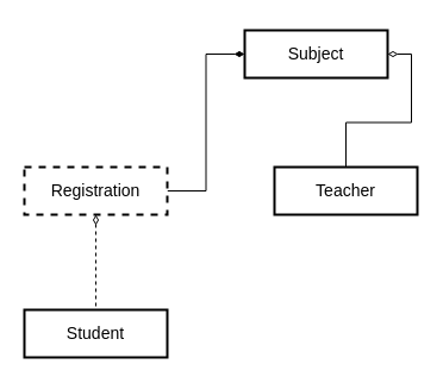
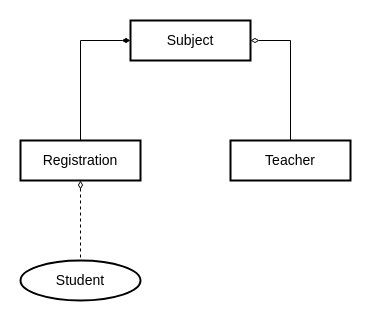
  <mxCell id="0" />
  <mxCell id="1" parent="0" />
  <mxCell id="2" style="edgeStyle=orthogonalEdgeStyle;rounded=0;orthogonalLoop=1;jettySize=auto;html=1;entryX=0.5;entryY=0;entryDx=0;entryDy=0;endArrow=none;endFill=0;startArrow=diamondThin;startFill=0;dashed=1;" edge="1" parent="1" source="4" target="5"><mxGeometry relative="1" as="geometry" /></mxCell>
  <mxCell id="3" style="edgeStyle=orthogonalEdgeStyle;rounded=0;orthogonalLoop=1;jettySize=auto;html=1;entryX=0;entryY=0.5;entryDx=0;entryDy=0;endArrow=diamondThin;endFill=1;" edge="1" parent="1" source="4" target="6"><mxGeometry relative="1" as="geometry" /></mxCell>
- <mxCell id="4" value="Registration" style="strokeWidth=2;whiteSpace=wrap;html=1;align=center;fontSize=14;dashed=1;" vertex="1" parent="1"><mxGeometry x="20" y="140" width="120" height="40" as="geometry" /></mxCell>
- <mxCell id="5" value="Student" style="strokeWidth=2;whiteSpace=wrap;html=1;align=center;fontSize=14;" vertex="1" parent="1"><mxGeometry x="20" y="260" width="120" height="40" as="geometry" /></mxCell>
- <mxCell id="6" value="Subject" style="strokeWidth=2;whiteSpace=wrap;html=1;align=center;fontSize=14;" vertex="1" parent="1"><mxGeometry x="205" y="25" width="120" height="40" as="geometry" /></mxCell>
+ <mxCell id="4" value="Registration" style="strokeWidth=2;whiteSpace=wrap;html=1;align=center;fontSize=14;" vertex="1" parent="1"><mxGeometry x="20" y="140" width="120" height="40" as="geometry" /></mxCell>
+ <mxCell id="5" value="Student" style="ellipse;strokeWidth=2;whiteSpace=wrap;html=1;align=center;fontSize=14;" vertex="1" parent="1"><mxGeometry x="20" y="260" width="120" height="40" as="geometry" /></mxCell>
+ <mxCell id="6" value="Subject" style="strokeWidth=2;whiteSpace=wrap;html=1;align=center;fontSize=14;" vertex="1" parent="1"><mxGeometry x="130" y="20" width="120" height="40" as="geometry" /></mxCell>
  <mxCell id="7" style="edgeStyle=orthogonalEdgeStyle;rounded=0;orthogonalLoop=1;jettySize=auto;html=1;entryX=1;entryY=0.5;entryDx=0;entryDy=0;endArrow=diamondThin;endFill=0;" edge="1" parent="1" source="8" target="6"><mxGeometry relative="1" as="geometry" /></mxCell>
  <mxCell id="8" value="Teacher" style="strokeWidth=2;whiteSpace=wrap;html=1;align=center;fontSize=14;" vertex="1" parent="1"><mxGeometry x="230" y="140" width="120" height="40" as="geometry" /></mxCell>
